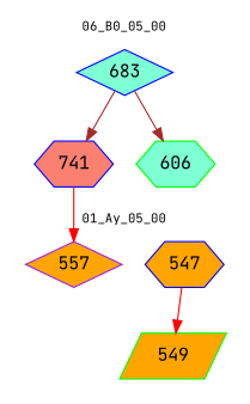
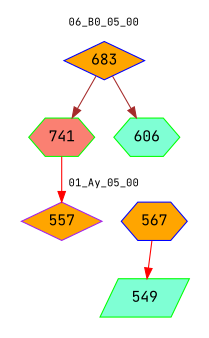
  digraph {
    fontname="JetBrains Mono"
    node [color=blue fillcolor=aquamarine fontname="JetBrains Mono" shape=hexagon style=filled]
    edge [color=red fontname="JetBrains Mono"]
-   n1 [fillcolor=orange label=547]
+   n1 [fillcolor=orange label=567]
    n2 [color=purple fillcolor=orange label=557 shape=diamond]
-   n3 [color=green fillcolor=orange label=549 shape=parallelogram]
-   n4 [label=683 shape=diamond]
-   n5 [fillcolor=salmon label=741]
+   n3 [color=green label=549 shape=parallelogram]
+   n4 [fillcolor=orange label=683 shape=diamond]
+   n5 [color=green fillcolor=salmon label=741]
    n6 [color=green label=606]
    subgraph cluster_1 {
      color=white
      fontsize=10
      label="01_Ay_05_00"
      n1
      n2
      n3
    }
    subgraph cluster_2 {
      color=white
      fontsize=10
      label="06_B0_05_00"
      n4
      n5
      n6
    }
    n1 -> n3
    n4 -> n5 [color=brown]
    n4 -> n6 [color=brown]
    n5 -> n2
  }
